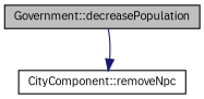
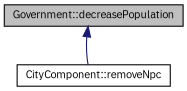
  digraph {
    rankdir=TB
    fontname="IBM Plex Sans"
    node [color=black fontname="IBM Plex Sans" fontsize=10 shape=record style=filled]
    n1 [fillcolor=grey75 fontcolor=black height=0.2 label="Government::decreasePopulation" width=0.4]
    n2 [fillcolor=white height=0.2 label="CityComponent::removeNpc" width=0.4]
-   n2 -> n1 [color=midnightblue dir=back fontname="IBM Plex Sans" fontsize=10 labelfontname=Helvetica labelfontsize=10 style=solid]
+   n1 -> n2 [color=midnightblue dir=back fontname="IBM Plex Sans" fontsize=10 labelfontname=Helvetica labelfontsize=10 style=solid]
  }
